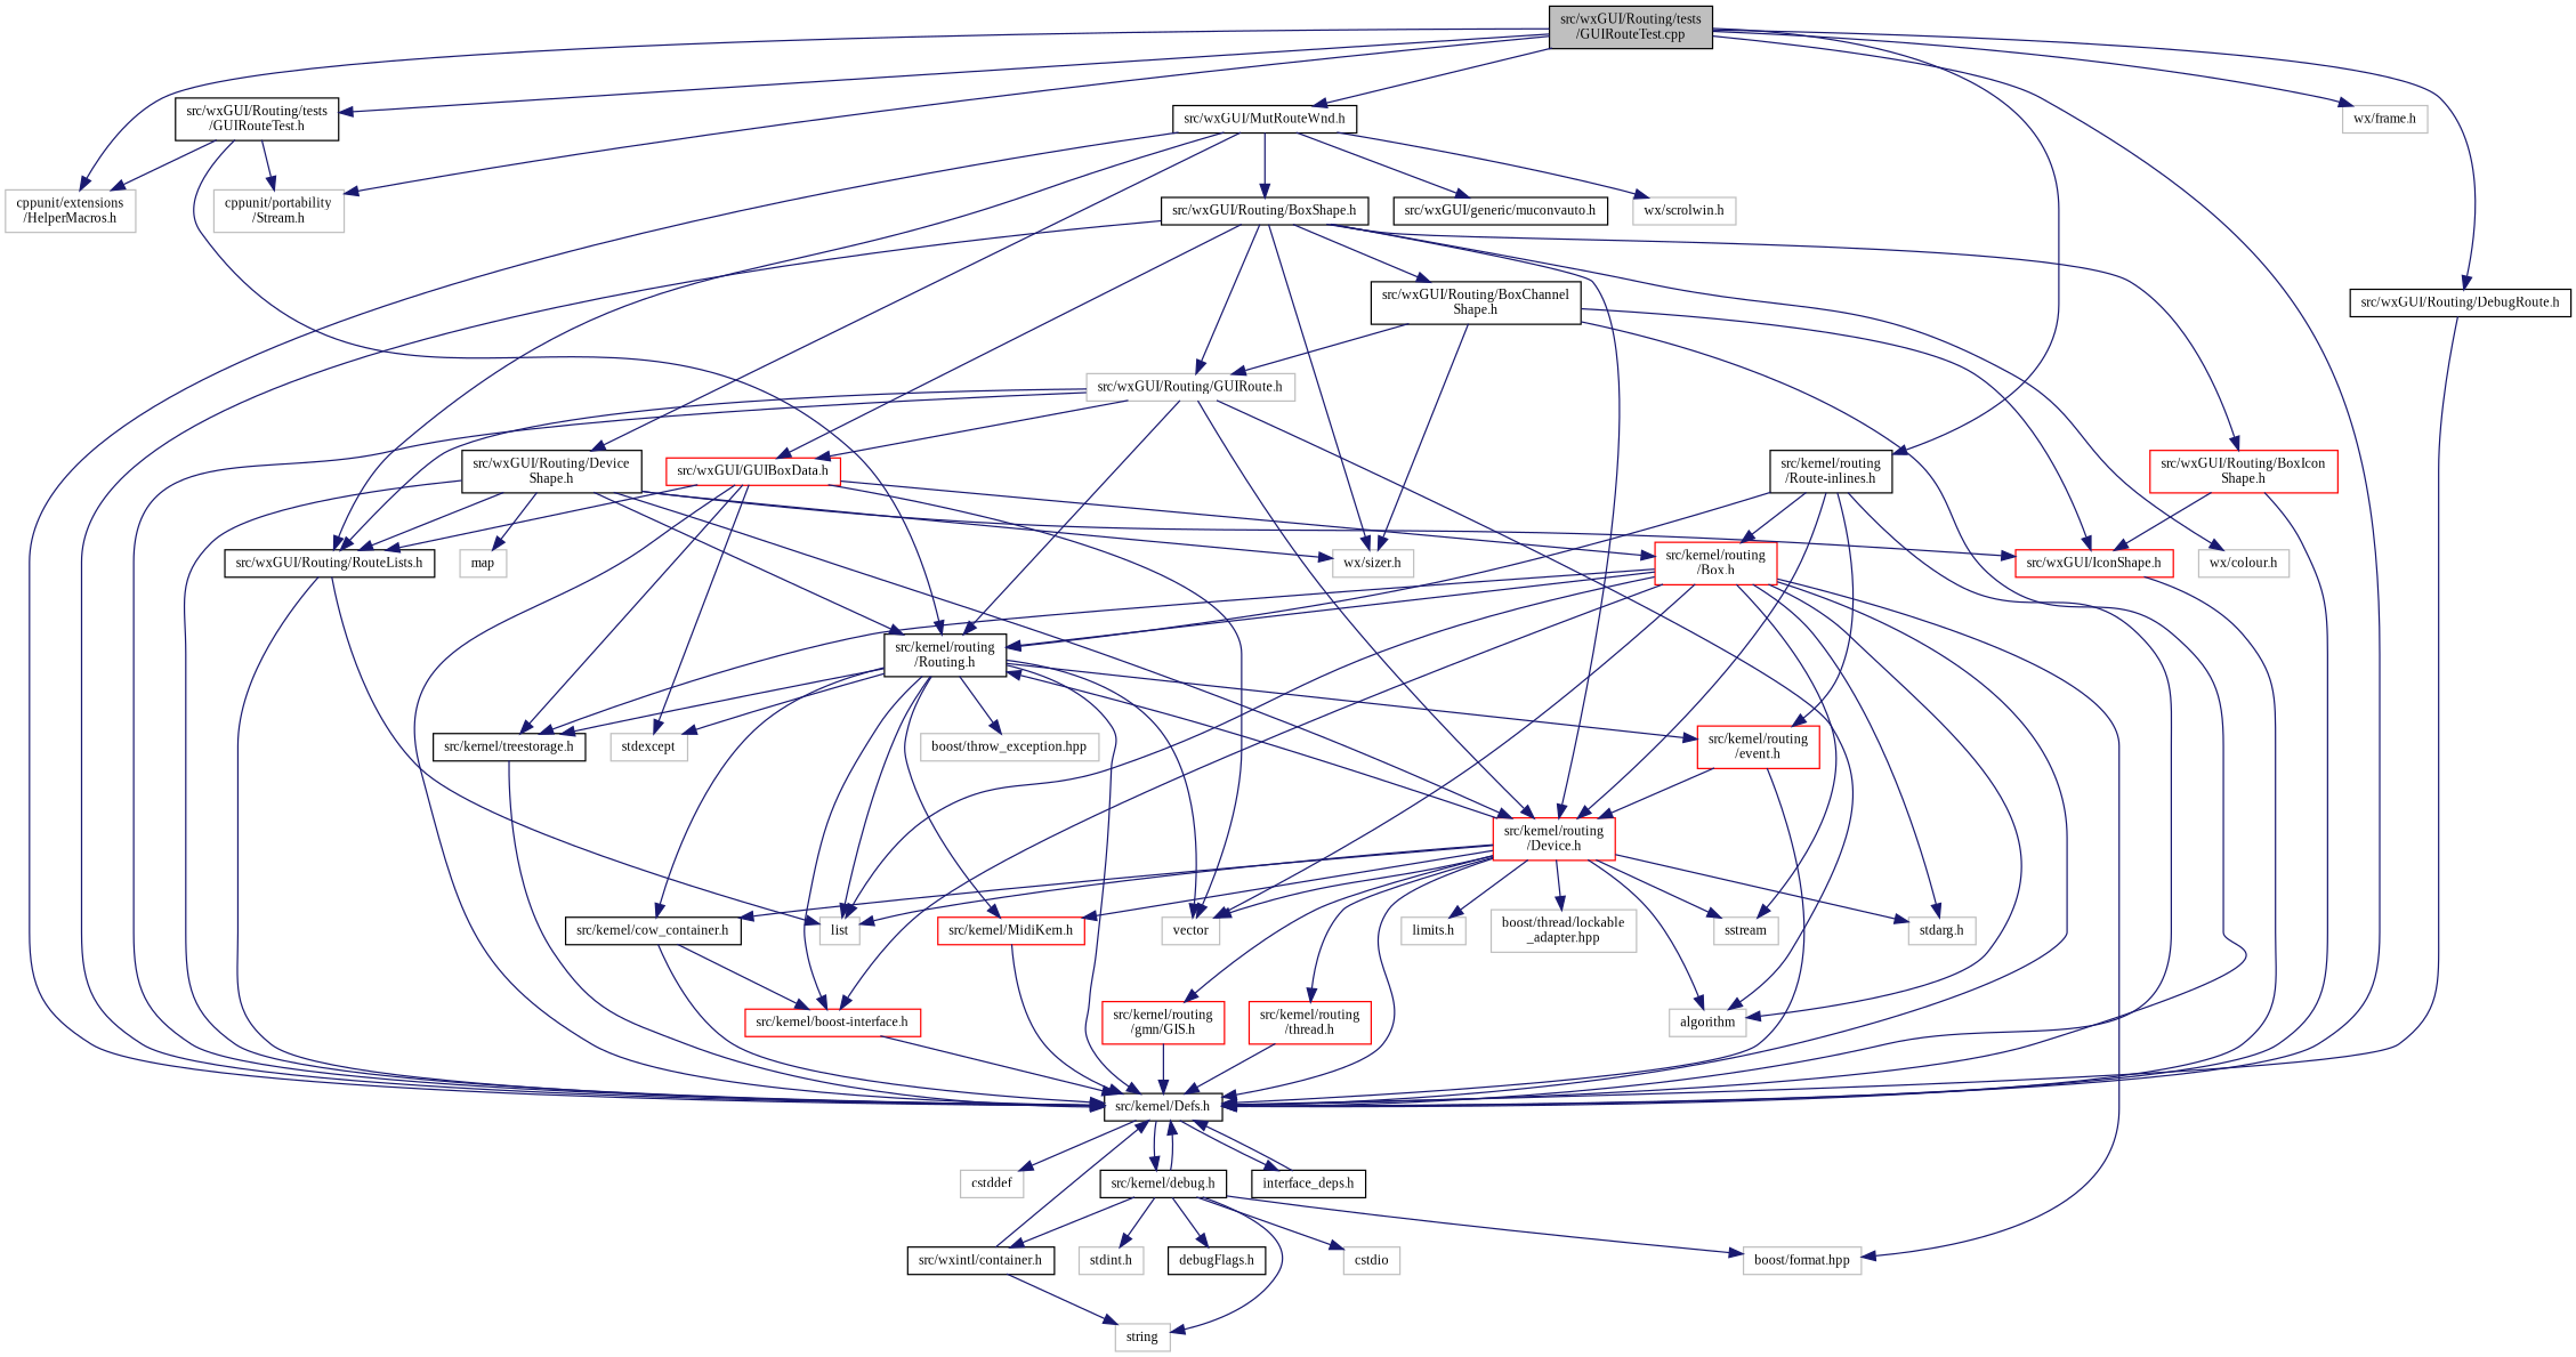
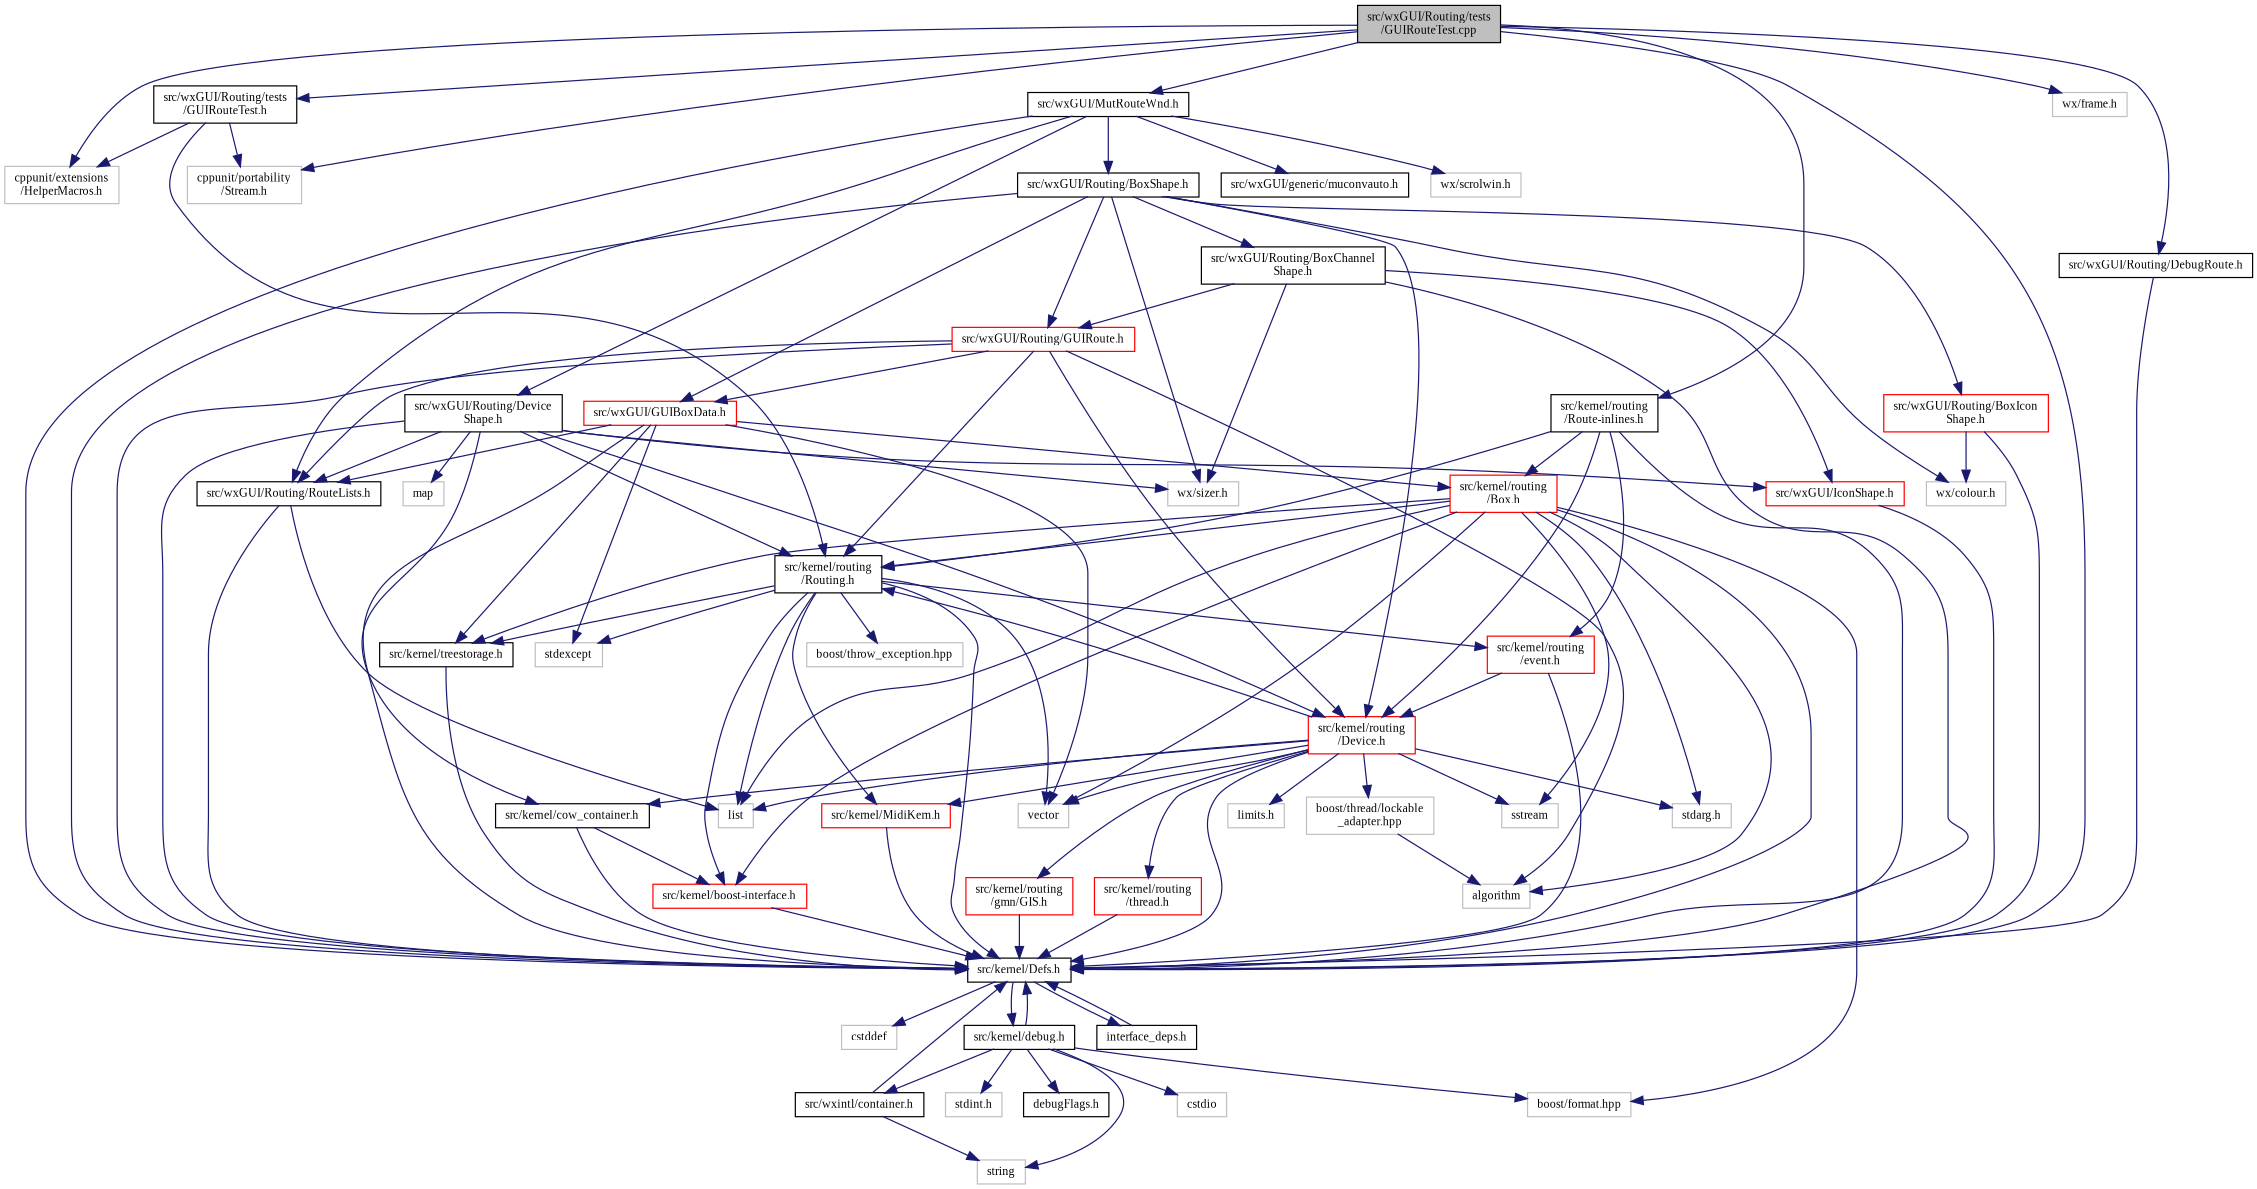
  digraph {
    fontname="Liberation Serif"
    node [color=grey75 fillcolor=white fontname="Liberation Serif" fontsize=10 shape=record style=filled]
    edge [color=midnightblue fontname="Liberation Serif" fontsize=10 labelfontname=Sans labelfontsize=10 style=solid]
    n1 [color=black fillcolor=grey75 fontcolor=black height=0.2 label="src/wxGUI/Routing/tests\l/GUIRouteTest.cpp" width=0.4]
    n2 [color=black height=0.2 label="src/kernel/Defs.h" width=0.4]
    n3 [height=0.2 label="cppunit/extensions\l/HelperMacros.h" width=0.4]
    n4 [height=0.2 label="cppunit/portability\l/Stream.h" width=0.4]
    n5 [color=black height=0.2 label="src/wxGUI/Routing/tests\l/GUIRouteTest.h" width=0.4]
    n6 [color=black height=0.2 label="src/wxGUI/Routing/DebugRoute.h" width=0.4]
    n7 [color=black height=0.2 label="src/wxGUI/MutRouteWnd.h" width=0.4]
    n8 [height=0.2 label="wx/frame.h" width=0.4]
    n9 [color=black height=0.2 label="src/kernel/routing\l/Route-inlines.h" width=0.4]
    n10 [color=black height=0.2 label="interface_deps.h" width=0.4]
    n11 [height=0.2 label=cstddef width=0.4]
    n12 [color=black height=0.2 label="src/kernel/debug.h" width=0.4]
    n13 [color=black height=0.2 label="src/kernel/routing\l/Routing.h" width=0.4]
    n14 [color=black height=0.2 label="src/wxGUI/Routing/RouteLists.h" width=0.4]
    n15 [color=black height=0.2 label="src/wxGUI/generic/muconvauto.h" width=0.4]
    n16 [color=black height=0.2 label="src/wxGUI/Routing/Device\lShape.h" width=0.4]
    n17 [color=black height=0.2 label="src/wxGUI/Routing/BoxShape.h" width=0.4]
    n18 [height=0.2 label="wx/scrolwin.h" width=0.4]
    n19 [color=red height=0.2 label="src/kernel/routing\l/event.h" width=0.4]
    n20 [color=red height=0.2 label="src/kernel/routing\l/Device.h" width=0.4]
    n21 [color=red height=0.2 label="src/kernel/routing\l/Box.h" width=0.4]
    n22 [color=black height=0.2 label="src/wxintl/container.h" width=0.4]
    n23 [height=0.2 label=string width=0.4]
    n24 [height=0.2 label=cstdio width=0.4]
    n25 [height=0.2 label="boost/format.hpp" width=0.4]
    n26 [height=0.2 label="stdint.h" width=0.4]
    n27 [color=black height=0.2 label="debugFlags.h" width=0.4]
    n28 [color=black height=0.2 label="src/kernel/cow_container.h" width=0.4]
    n29 [color=red height=0.2 label="src/kernel/boost-interface.h" width=0.4]
    n30 [color=red height=0.2 label="src/kernel/MidiKern.h" width=0.4]
    n31 [color=black height=0.2 label="src/kernel/treestorage.h" width=0.4]
    n32 [height=0.2 label=list width=0.4]
    n33 [height=0.2 label=vector width=0.4]
    n34 [height=0.2 label=stdexcept width=0.4]
    n35 [height=0.2 label="boost/throw_exception.hpp" width=0.4]
    n36 [color=red height=0.2 label="src/kernel/routing\l/gmn/GIS.h" width=0.4]
    n37 [color=red height=0.2 label="src/kernel/routing\l/thread.h" width=0.4]
    n38 [height=0.2 label="boost/thread/lockable\l_adapter.hpp" width=0.4]
    n39 [height=0.2 label="limits.h" width=0.4]
    n40 [height=0.2 label=algorithm width=0.4]
    n41 [height=0.2 label=sstream width=0.4]
    n42 [height=0.2 label="stdarg.h" width=0.4]
    n43 [color=red height=0.2 label="src/wxGUI/IconShape.h" width=0.4]
    n44 [height=0.2 label=map width=0.4]
    n45 [height=0.2 label="wx/sizer.h" width=0.4]
-   n46 [height=0.2 label="src/wxGUI/Routing/GUIRoute.h" width=0.4]
+   n46 [color=red height=0.2 label="src/wxGUI/Routing/GUIRoute.h" width=0.4]
    n47 [color=red height=0.2 label="src/wxGUI/GUIBoxData.h" width=0.4]
    n48 [color=black height=0.2 label="src/wxGUI/Routing/BoxChannel\lShape.h" width=0.4]
    n49 [color=red height=0.2 label="src/wxGUI/Routing/BoxIcon\lShape.h" width=0.4]
    n50 [height=0.2 label="wx/colour.h" width=0.4]
    n1 -> n2
    n1 -> n3
    n1 -> n4
    n1 -> n5
    n1 -> n6
    n1 -> n7
    n1 -> n8
    n1 -> n9
    n2 -> n10
    n2 -> n11
    n2 -> n12
    n5 -> n3
    n5 -> n4
    n5 -> n13
    n6 -> n2
    n7 -> n2
    n7 -> n14
    n7 -> n15
    n7 -> n16
    n7 -> n17
    n7 -> n18
    n9 -> n2
    n9 -> n13
    n9 -> n19
    n9 -> n20
    n9 -> n21
    n10 -> n2
    n12 -> n2
    n12 -> n22
    n12 -> n23
    n12 -> n24
    n12 -> n25
    n12 -> n26
    n12 -> n27
    n13 -> n2
    n13 -> n19
-   n13 -> n28
+   n16 -> n28
    n13 -> n29
    n13 -> n30
    n13 -> n31
    n13 -> n32
    n13 -> n33
    n13 -> n34
    n13 -> n35
    n14 -> n2
    n14 -> n32
    n16 -> n2
    n16 -> n13
    n16 -> n14
    n16 -> n20
    n16 -> n43
    n16 -> n44
    n16 -> n45
    n17 -> n2
    n17 -> n20
    n17 -> n45
    n17 -> n46
    n17 -> n47
    n17 -> n48
    n17 -> n49
    n17 -> n50
    n19 -> n2
    n19 -> n20
    n20 -> n2
    n20 -> n13
    n20 -> n28
    n20 -> n30
    n20 -> n32
    n20 -> n33
    n20 -> n36
    n20 -> n37
    n20 -> n38
    n20 -> n39
-   n20 -> n40
+   n38 -> n40
    n20 -> n41
    n20 -> n42
    n21 -> n2
    n21 -> n13
    n21 -> n25
    n21 -> n29
    n21 -> n31
    n21 -> n32
    n21 -> n33
    n21 -> n40
    n21 -> n41
    n21 -> n42
    n22 -> n2
    n22 -> n23
    n28 -> n2
    n28 -> n29
    n29 -> n2
    n30 -> n2
    n31 -> n2
    n36 -> n2
    n37 -> n2
    n43 -> n2
    n46 -> n2
    n46 -> n13
    n46 -> n14
    n46 -> n20
    n46 -> n40
    n46 -> n47
    n47 -> n2
    n47 -> n14
    n47 -> n21
    n47 -> n31
    n47 -> n33
    n47 -> n34
    n48 -> n2
    n48 -> n43
    n48 -> n45
    n48 -> n46
    n49 -> n2
-   n49 -> n43
+   n49 -> n50
  }
